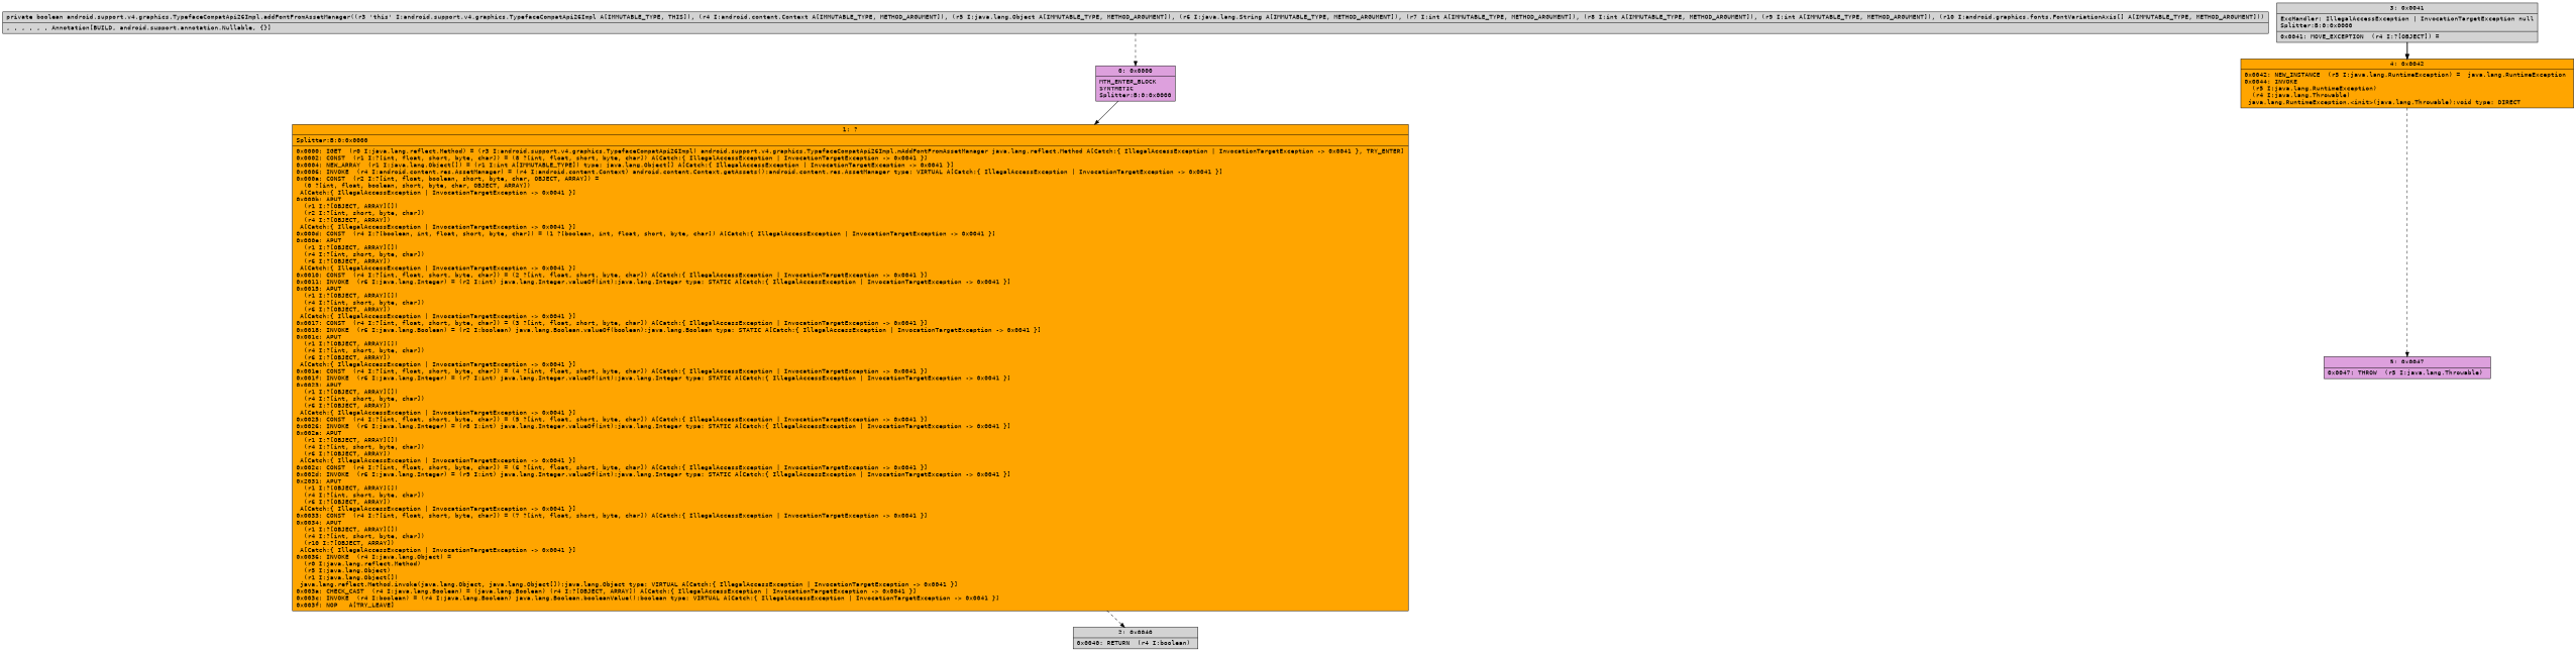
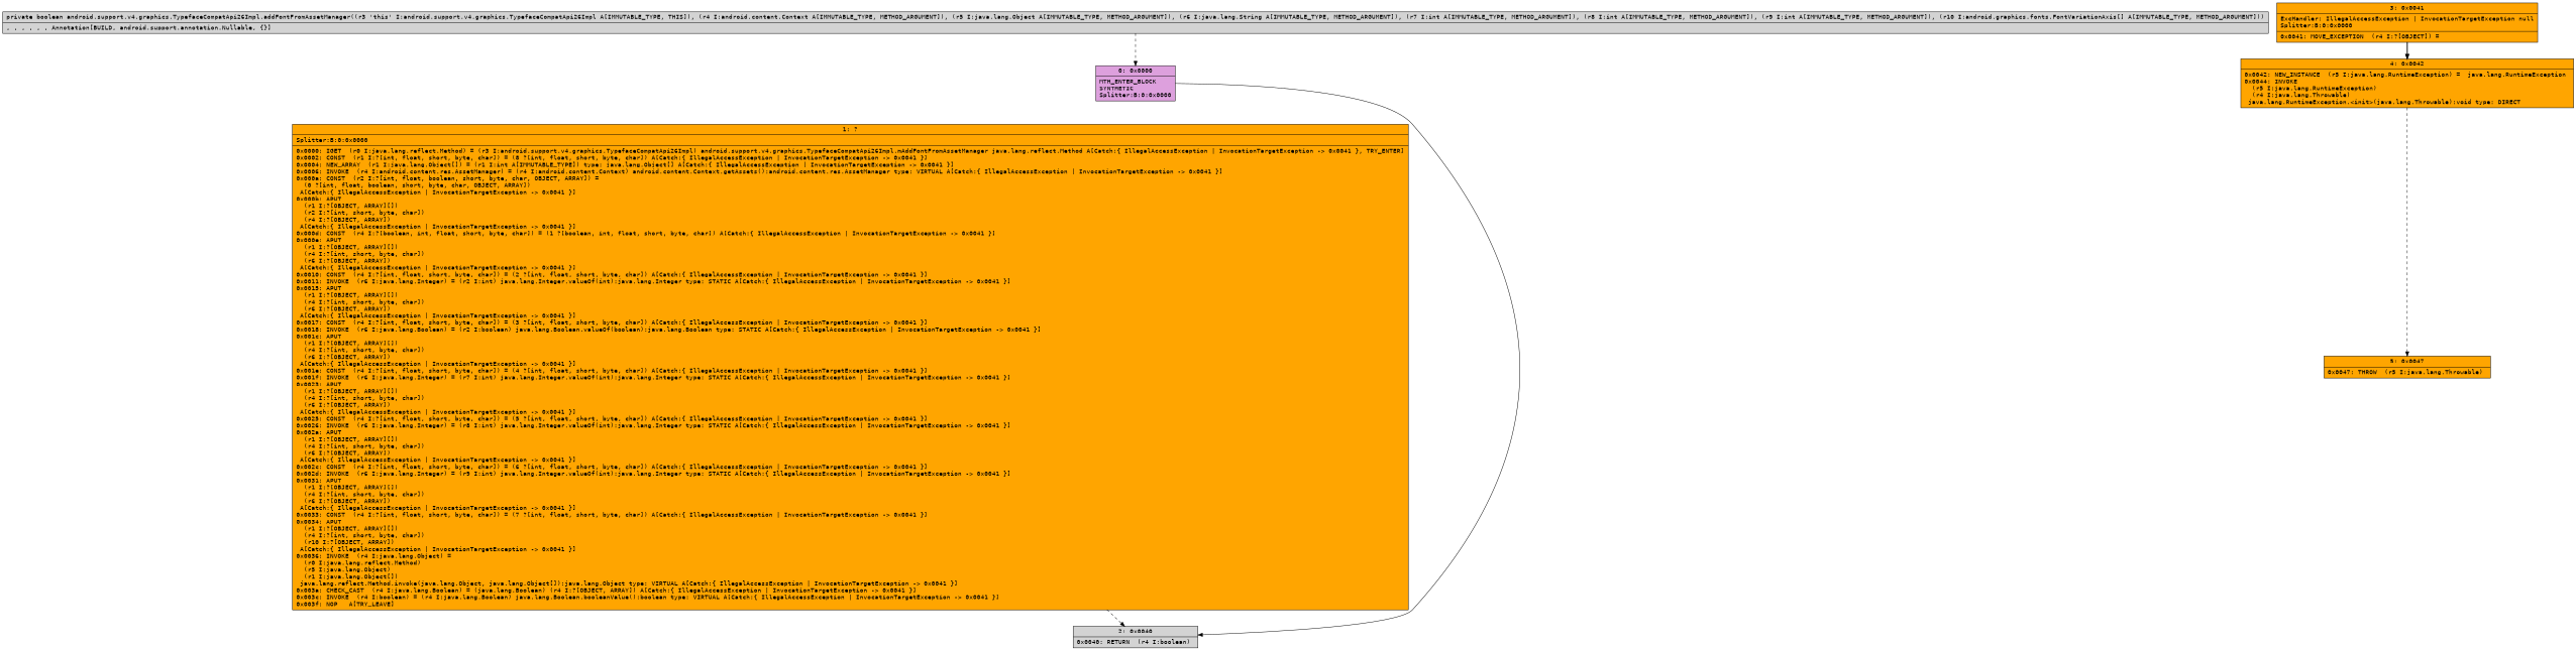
  digraph {
    fontname="DejaVu Sans Mono"
    node [fillcolor=orange fontname="DejaVu Sans Mono" shape=record style=filled]
    edge [fontname="DejaVu Sans Mono" style=dashed]
    n1 [fillcolor=plum label="{0\:\ 0x0000|MTH_ENTER_BLOCK\lSYNTHETIC\lSplitter:B:0:0x0000\l}"]
-   n2 [label="{1\:\ ?|Splitter:B:0:0x0000\l|0x0000: IGET  (r0 I:java.lang.reflect.Method) = (r3 I:android.support.v4.graphics.TypefaceCompatApi26Impl) android.support.v4.graphics.TypefaceCompatApi26Impl.mAddFontFromAssetManager java.lang.reflect.Method A[Catch:\{ IllegalAccessException \| InvocationTargetException \-\> 0x0041 \}, TRY_ENTER]\l0x0002: CONST  (r1 I:?[int, float, short, byte, char]) = (8 ?[int, float, short, byte, char]) A[Catch:\{ IllegalAccessException \| InvocationTargetException \-\> 0x0041 \}]\l0x0004: NEW_ARRAY  (r1 I:java.lang.Object[]) = (r1 I:int A[IMMUTABLE_TYPE]) type: java.lang.Object[] A[Catch:\{ IllegalAccessException \| InvocationTargetException \-\> 0x0041 \}]\l0x0006: INVOKE  (r4 I:android.content.res.AssetManager) = (r4 I:android.content.Context) android.content.Context.getAssets():android.content.res.AssetManager type: VIRTUAL A[Catch:\{ IllegalAccessException \| InvocationTargetException \-\> 0x0041 \}]\l0x000a: CONST  (r2 I:?[int, float, boolean, short, byte, char, OBJECT, ARRAY]) = \l  (0 ?[int, float, boolean, short, byte, char, OBJECT, ARRAY])\l A[Catch:\{ IllegalAccessException \| InvocationTargetException \-\> 0x0041 \}]\l0x000b: APUT  \l  (r1 I:?[OBJECT, ARRAY][])\l  (r2 I:?[int, short, byte, char])\l  (r4 I:?[OBJECT, ARRAY])\l A[Catch:\{ IllegalAccessException \| InvocationTargetException \-\> 0x0041 \}]\l0x000d: CONST  (r4 I:?[boolean, int, float, short, byte, char]) = (1 ?[boolean, int, float, short, byte, char]) A[Catch:\{ IllegalAccessException \| InvocationTargetException \-\> 0x0041 \}]\l0x000e: APUT  \l  (r1 I:?[OBJECT, ARRAY][])\l  (r4 I:?[int, short, byte, char])\l  (r6 I:?[OBJECT, ARRAY])\l A[Catch:\{ IllegalAccessException \| InvocationTargetException \-\> 0x0041 \}]\l0x0010: CONST  (r4 I:?[int, float, short, byte, char]) = (2 ?[int, float, short, byte, char]) A[Catch:\{ IllegalAccessException \| InvocationTargetException \-\> 0x0041 \}]\l0x0011: INVOKE  (r6 I:java.lang.Integer) = (r2 I:int) java.lang.Integer.valueOf(int):java.lang.Integer type: STATIC A[Catch:\{ IllegalAccessException \| InvocationTargetException \-\> 0x0041 \}]\l0x0015: APUT  \l  (r1 I:?[OBJECT, ARRAY][])\l  (r4 I:?[int, short, byte, char])\l  (r6 I:?[OBJECT, ARRAY])\l A[Catch:\{ IllegalAccessException \| InvocationTargetException \-\> 0x0041 \}]\l0x0017: CONST  (r4 I:?[int, float, short, byte, char]) = (3 ?[int, float, short, byte, char]) A[Catch:\{ IllegalAccessException \| InvocationTargetException \-\> 0x0041 \}]\l0x0018: INVOKE  (r6 I:java.lang.Boolean) = (r2 I:boolean) java.lang.Boolean.valueOf(boolean):java.lang.Boolean type: STATIC A[Catch:\{ IllegalAccessException \| InvocationTargetException \-\> 0x0041 \}]\l0x001c: APUT  \l  (r1 I:?[OBJECT, ARRAY][])\l  (r4 I:?[int, short, byte, char])\l  (r6 I:?[OBJECT, ARRAY])\l A[Catch:\{ IllegalAccessException \| InvocationTargetException \-\> 0x0041 \}]\l0x001e: CONST  (r4 I:?[int, float, short, byte, char]) = (4 ?[int, float, short, byte, char]) A[Catch:\{ IllegalAccessException \| InvocationTargetException \-\> 0x0041 \}]\l0x001f: INVOKE  (r6 I:java.lang.Integer) = (r7 I:int) java.lang.Integer.valueOf(int):java.lang.Integer type: STATIC A[Catch:\{ IllegalAccessException \| InvocationTargetException \-\> 0x0041 \}]\l0x0023: APUT  \l  (r1 I:?[OBJECT, ARRAY][])\l  (r4 I:?[int, short, byte, char])\l  (r6 I:?[OBJECT, ARRAY])\l A[Catch:\{ IllegalAccessException \| InvocationTargetException \-\> 0x0041 \}]\l0x0025: CONST  (r4 I:?[int, float, short, byte, char]) = (5 ?[int, float, short, byte, char]) A[Catch:\{ IllegalAccessException \| InvocationTargetException \-\> 0x0041 \}]\l0x0026: INVOKE  (r6 I:java.lang.Integer) = (r8 I:int) java.lang.Integer.valueOf(int):java.lang.Integer type: STATIC A[Catch:\{ IllegalAccessException \| InvocationTargetException \-\> 0x0041 \}]\l0x002a: APUT  \l  (r1 I:?[OBJECT, ARRAY][])\l  (r4 I:?[int, short, byte, char])\l  (r6 I:?[OBJECT, ARRAY])\l A[Catch:\{ IllegalAccessException \| InvocationTargetException \-\> 0x0041 \}]\l0x002c: CONST  (r4 I:?[int, float, short, byte, char]) = (6 ?[int, float, short, byte, char]) A[Catch:\{ IllegalAccessException \| InvocationTargetException \-\> 0x0041 \}]\l0x002d: INVOKE  (r6 I:java.lang.Integer) = (r9 I:int) java.lang.Integer.valueOf(int):java.lang.Integer type: STATIC A[Catch:\{ IllegalAccessException \| InvocationTargetException \-\> 0x0041 \}]\l0x2031: APUT  \l  (r1 I:?[OBJECT, ARRAY][])\l  (r4 I:?[int, short, byte, char])\l  (r6 I:?[OBJECT, ARRAY])\l A[Catch:\{ IllegalAccessException \| InvocationTargetException \-\> 0x0041 \}]\l0x0033: CONST  (r4 I:?[int, float, short, byte, char]) = (7 ?[int, float, short, byte, char]) A[Catch:\{ IllegalAccessException \| InvocationTargetException \-\> 0x0041 \}]\l0x0034: APUT  \l  (r1 I:?[OBJECT, ARRAY][])\l  (r4 I:?[int, short, byte, char])\l  (r10 I:?[OBJECT, ARRAY])\l A[Catch:\{ IllegalAccessException \| InvocationTargetException \-\> 0x0041 \}]\l0x0036: INVOKE  (r4 I:java.lang.Object) = \l  (r0 I:java.lang.reflect.Method)\l  (r5 I:java.lang.Object)\l  (r1 I:java.lang.Object[])\l java.lang.reflect.Method.invoke(java.lang.Object, java.lang.Object[]):java.lang.Object type: VIRTUAL A[Catch:\{ IllegalAccessException \| InvocationTargetException \-\> 0x0041 \}]\l0x003a: CHECK_CAST  (r4 I:java.lang.Boolean) = (java.lang.Boolean) (r4 I:?[OBJECT, ARRAY]) A[Catch:\{ IllegalAccessException \| InvocationTargetException \-\> 0x0041 \}]\l0x003c: INVOKE  (r4 I:boolean) = (r4 I:java.lang.Boolean) java.lang.Boolean.booleanValue():boolean type: VIRTUAL A[Catch:\{ IllegalAccessException \| InvocationTargetException \-\> 0x0041 \}]\l0x003f: NOP   A[TRY_LEAVE]\l}"]
+   n2 [label="{1\:\ ?|Splitter:B:0:0x0000\l|0x0000: IGET  (r0 I:java.lang.reflect.Method) = (r3 I:android.support.v4.graphics.TypefaceCompatApi26Impl) android.support.v4.graphics.TypefaceCompatApi26Impl.mAddFontFromAssetManager java.lang.reflect.Method A[Catch:\{ IllegalAccessException \| InvocationTargetException \-\> 0x0041 \}, TRY_ENTER]\l0x0002: CONST  (r1 I:?[int, float, short, byte, char]) = (8 ?[int, float, short, byte, char]) A[Catch:\{ IllegalAccessException \| InvocationTargetException \-\> 0x0041 \}]\l0x0004: NEW_ARRAY  (r1 I:java.lang.Object[]) = (r1 I:int A[IMMUTABLE_TYPE]) type: java.lang.Object[] A[Catch:\{ IllegalAccessException \| InvocationTargetException \-\> 0x0041 \}]\l0x0006: INVOKE  (r4 I:android.content.res.AssetManager) = (r4 I:android.content.Context) android.content.Context.getAssets():android.content.res.AssetManager type: VIRTUAL A[Catch:\{ IllegalAccessException \| InvocationTargetException \-\> 0x0041 \}]\l0x000a: CONST  (r2 I:?[int, float, boolean, short, byte, char, OBJECT, ARRAY]) = \l  (0 ?[int, float, boolean, short, byte, char, OBJECT, ARRAY])\l A[Catch:\{ IllegalAccessException \| InvocationTargetException \-\> 0x0041 \}]\l0x000b: APUT  \l  (r1 I:?[OBJECT, ARRAY][])\l  (r2 I:?[int, short, byte, char])\l  (r4 I:?[OBJECT, ARRAY])\l A[Catch:\{ IllegalAccessException \| InvocationTargetException \-\> 0x0041 \}]\l0x000d: CONST  (r4 I:?[boolean, int, float, short, byte, char]) = (1 ?[boolean, int, float, short, byte, char]) A[Catch:\{ IllegalAccessException \| InvocationTargetException \-\> 0x0041 \}]\l0x000e: APUT  \l  (r1 I:?[OBJECT, ARRAY][])\l  (r4 I:?[int, short, byte, char])\l  (r6 I:?[OBJECT, ARRAY])\l A[Catch:\{ IllegalAccessException \| InvocationTargetException \-\> 0x0041 \}]\l0x0010: CONST  (r4 I:?[int, float, short, byte, char]) = (2 ?[int, float, short, byte, char]) A[Catch:\{ IllegalAccessException \| InvocationTargetException \-\> 0x0041 \}]\l0x0011: INVOKE  (r6 I:java.lang.Integer) = (r2 I:int) java.lang.Integer.valueOf(int):java.lang.Integer type: STATIC A[Catch:\{ IllegalAccessException \| InvocationTargetException \-\> 0x0041 \}]\l0x0015: APUT  \l  (r1 I:?[OBJECT, ARRAY][])\l  (r4 I:?[int, short, byte, char])\l  (r6 I:?[OBJECT, ARRAY])\l A[Catch:\{ IllegalAccessException \| InvocationTargetException \-\> 0x0041 \}]\l0x0017: CONST  (r4 I:?[int, float, short, byte, char]) = (3 ?[int, float, short, byte, char]) A[Catch:\{ IllegalAccessException \| InvocationTargetException \-\> 0x0041 \}]\l0x0018: INVOKE  (r6 I:java.lang.Boolean) = (r2 I:boolean) java.lang.Boolean.valueOf(boolean):java.lang.Boolean type: STATIC A[Catch:\{ IllegalAccessException \| InvocationTargetException \-\> 0x0041 \}]\l0x001c: APUT  \l  (r1 I:?[OBJECT, ARRAY][])\l  (r4 I:?[int, short, byte, char])\l  (r6 I:?[OBJECT, ARRAY])\l A[Catch:\{ IllegalAccessException \| InvocationTargetException \-\> 0x0041 \}]\l0x001e: CONST  (r4 I:?[int, float, short, byte, char]) = (4 ?[int, float, short, byte, char]) A[Catch:\{ IllegalAccessException \| InvocationTargetException \-\> 0x0041 \}]\l0x001f: INVOKE  (r6 I:java.lang.Integer) = (r7 I:int) java.lang.Integer.valueOf(int):java.lang.Integer type: STATIC A[Catch:\{ IllegalAccessException \| InvocationTargetException \-\> 0x0041 \}]\l0x0023: APUT  \l  (r1 I:?[OBJECT, ARRAY][])\l  (r4 I:?[int, short, byte, char])\l  (r6 I:?[OBJECT, ARRAY])\l A[Catch:\{ IllegalAccessException \| InvocationTargetException \-\> 0x0041 \}]\l0x0025: CONST  (r4 I:?[int, float, short, byte, char]) = (5 ?[int, float, short, byte, char]) A[Catch:\{ IllegalAccessException \| InvocationTargetException \-\> 0x0041 \}]\l0x0026: INVOKE  (r6 I:java.lang.Integer) = (r8 I:int) java.lang.Integer.valueOf(int):java.lang.Integer type: STATIC A[Catch:\{ IllegalAccessException \| InvocationTargetException \-\> 0x0041 \}]\l0x002a: APUT  \l  (r1 I:?[OBJECT, ARRAY][])\l  (r4 I:?[int, short, byte, char])\l  (r6 I:?[OBJECT, ARRAY])\l A[Catch:\{ IllegalAccessException \| InvocationTargetException \-\> 0x0041 \}]\l0x002c: CONST  (r4 I:?[int, float, short, byte, char]) = (6 ?[int, float, short, byte, char]) A[Catch:\{ IllegalAccessException \| InvocationTargetException \-\> 0x0041 \}]\l0x002d: INVOKE  (r6 I:java.lang.Integer) = (r9 I:int) java.lang.Integer.valueOf(int):java.lang.Integer type: STATIC A[Catch:\{ IllegalAccessException \| InvocationTargetException \-\> 0x0041 \}]\l0x0031: APUT  \l  (r1 I:?[OBJECT, ARRAY][])\l  (r4 I:?[int, short, byte, char])\l  (r6 I:?[OBJECT, ARRAY])\l A[Catch:\{ IllegalAccessException \| InvocationTargetException \-\> 0x0041 \}]\l0x0033: CONST  (r4 I:?[int, float, short, byte, char]) = (7 ?[int, float, short, byte, char]) A[Catch:\{ IllegalAccessException \| InvocationTargetException \-\> 0x0041 \}]\l0x0034: APUT  \l  (r1 I:?[OBJECT, ARRAY][])\l  (r4 I:?[int, short, byte, char])\l  (r10 I:?[OBJECT, ARRAY])\l A[Catch:\{ IllegalAccessException \| InvocationTargetException \-\> 0x0041 \}]\l0x0036: INVOKE  (r4 I:java.lang.Object) = \l  (r0 I:java.lang.reflect.Method)\l  (r5 I:java.lang.Object)\l  (r1 I:java.lang.Object[])\l java.lang.reflect.Method.invoke(java.lang.Object, java.lang.Object[]):java.lang.Object type: VIRTUAL A[Catch:\{ IllegalAccessException \| InvocationTargetException \-\> 0x0041 \}]\l0x003a: CHECK_CAST  (r4 I:java.lang.Boolean) = (java.lang.Boolean) (r4 I:?[OBJECT, ARRAY]) A[Catch:\{ IllegalAccessException \| InvocationTargetException \-\> 0x0041 \}]\l0x003c: INVOKE  (r4 I:boolean) = (r4 I:java.lang.Boolean) java.lang.Boolean.booleanValue():boolean type: VIRTUAL A[Catch:\{ IllegalAccessException \| InvocationTargetException \-\> 0x0041 \}]\l0x003f: NOP   A[TRY_LEAVE]\l}"]
    n3 [fillcolor=lightgrey label="{2\:\ 0x0040|0x0040: RETURN  (r4 I:boolean) \l}"]
-   n4 [fillcolor=lightgrey label="{3\:\ 0x0041|ExcHandler: IllegalAccessException \| InvocationTargetException null\lSplitter:B:0:0x0000\l|0x0041: MOVE_EXCEPTION  (r4 I:?[OBJECT]) =  \l}"]
+   n4 [label="{3\:\ 0x0041|ExcHandler: IllegalAccessException \| InvocationTargetException null\lSplitter:B:0:0x0000\l|0x0041: MOVE_EXCEPTION  (r4 I:?[OBJECT]) =  \l}"]
    n5 [label="{4\:\ 0x0042|0x0042: NEW_INSTANCE  (r5 I:java.lang.RuntimeException) =  java.lang.RuntimeException \l0x0044: INVOKE  \l  (r5 I:java.lang.RuntimeException)\l  (r4 I:java.lang.Throwable)\l java.lang.RuntimeException.\<init\>(java.lang.Throwable):void type: DIRECT \l}"]
-   n6 [fillcolor=plum label="{5\:\ 0x0047|0x0047: THROW  (r5 I:java.lang.Throwable) \l}"]
+   n6 [label="{5\:\ 0x0047|0x0047: THROW  (r5 I:java.lang.Throwable) \l}"]
    n7 [fillcolor=lightgrey label="{private boolean android.support.v4.graphics.TypefaceCompatApi26Impl.addFontFromAssetManager((r3 'this' I:android.support.v4.graphics.TypefaceCompatApi26Impl A[IMMUTABLE_TYPE, THIS]), (r4 I:android.content.Context A[IMMUTABLE_TYPE, METHOD_ARGUMENT]), (r5 I:java.lang.Object A[IMMUTABLE_TYPE, METHOD_ARGUMENT]), (r6 I:java.lang.String A[IMMUTABLE_TYPE, METHOD_ARGUMENT]), (r7 I:int A[IMMUTABLE_TYPE, METHOD_ARGUMENT]), (r8 I:int A[IMMUTABLE_TYPE, METHOD_ARGUMENT]), (r9 I:int A[IMMUTABLE_TYPE, METHOD_ARGUMENT]), (r10 I:android.graphics.fonts.FontVariationAxis[] A[IMMUTABLE_TYPE, METHOD_ARGUMENT]))  | , , , , , , Annotation[BUILD, android.support.annotation.Nullable, \{\}]\l}"]
-   n1 -> n2 [style=solid]
+   n1 -> n3 [style=solid]
    n2 -> n3
    n4 -> n5 [style=bold]
    n5 -> n6
    n7 -> n1
  }
